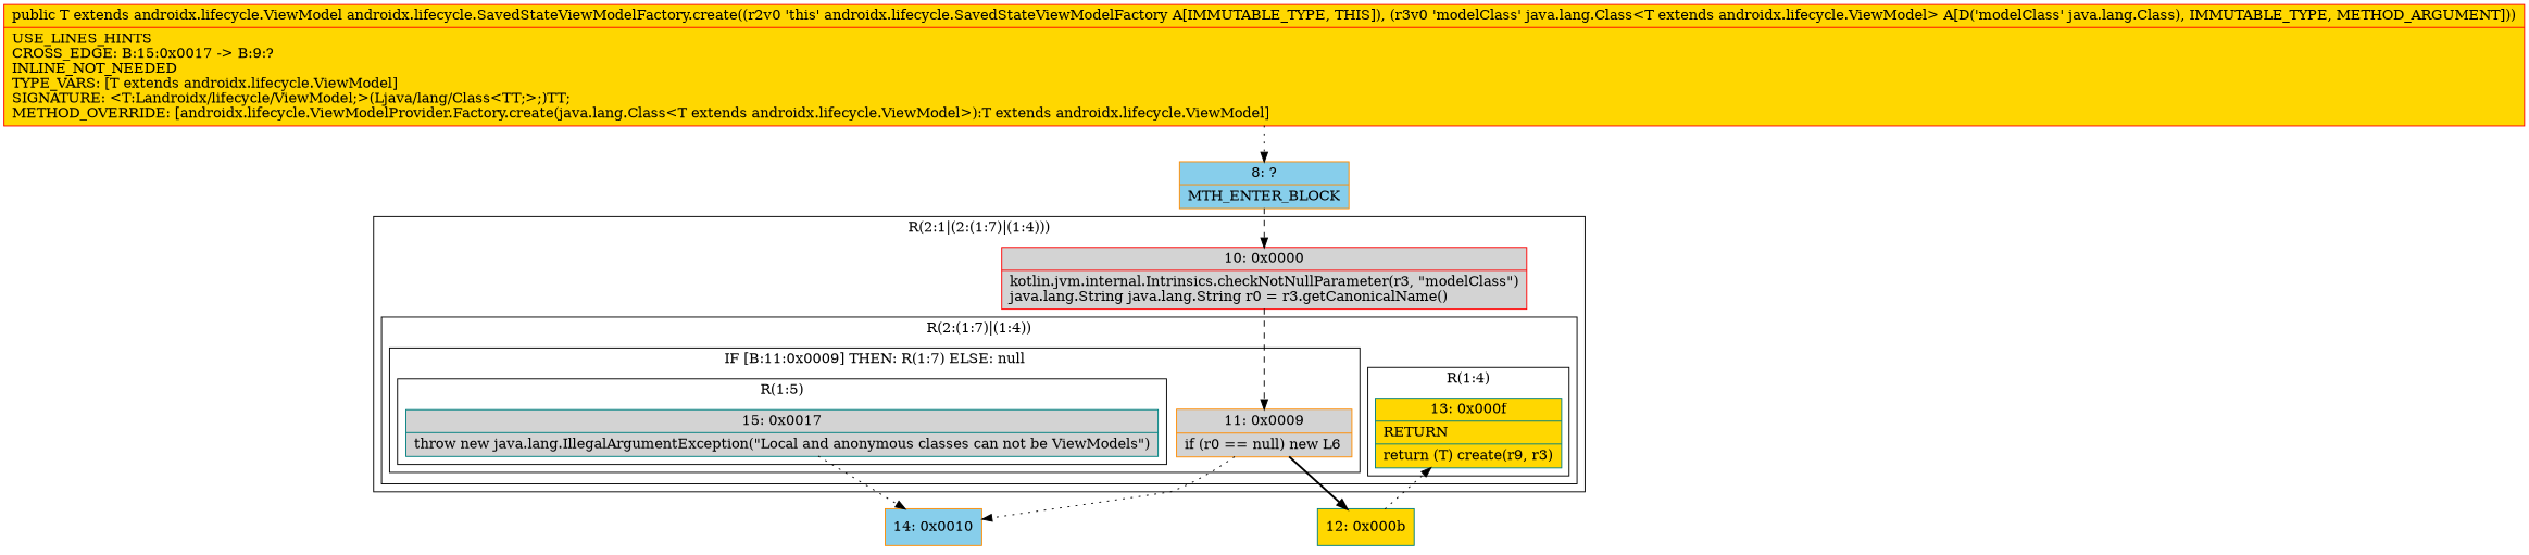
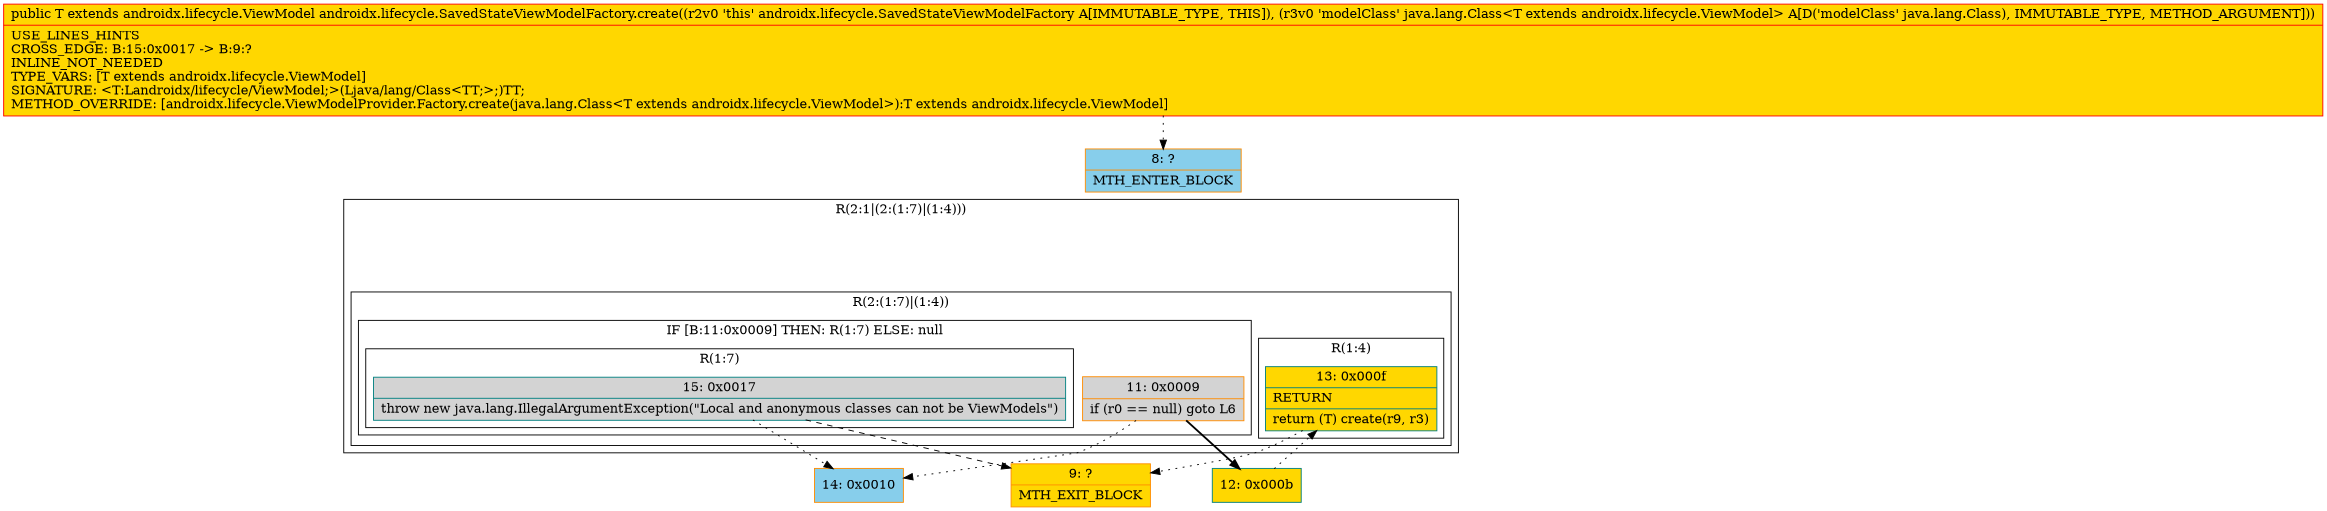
  digraph {
    node [color=darkorange fillcolor=gold shape=record style=filled]
    edge [style=dotted]
    n1 [color=teal fillcolor=lightgrey label="{15\:\ 0x0017|throw new java.lang.IllegalArgumentException(\"Local and anonymous classes can not be ViewModels\")\l}"]
-   n2 [fillcolor=lightgrey label="{11\:\ 0x0009|if (r0 == null) new L6\l}"]
+   n2 [fillcolor=lightgrey label="{11\:\ 0x0009|if (r0 == null) goto L6\l}"]
    n3 [color=teal label="{13\:\ 0x000f|RETURN\l|return (T) create(r9, r3)\l}"]
-   n4 [color=red fillcolor=lightgrey label="{10\:\ 0x0000|kotlin.jvm.internal.Intrinsics.checkNotNullParameter(r3, \"modelClass\")\ljava.lang.String java.lang.String r0 = r3.getCanonicalName()\l}"]
    n5 [fillcolor=skyblue label="{14\:\ 0x0010}"]
+   n6 [label="{9\:\ ?|MTH_EXIT_BLOCK\l}"]
    n7 [color=teal label="{12\:\ 0x000b}"]
    n8 [fillcolor=skyblue label="{8\:\ ?|MTH_ENTER_BLOCK\l}"]
    n9 [color=red label="{public T extends androidx.lifecycle.ViewModel androidx.lifecycle.SavedStateViewModelFactory.create((r2v0 'this' androidx.lifecycle.SavedStateViewModelFactory A[IMMUTABLE_TYPE, THIS]), (r3v0 'modelClass' java.lang.Class\<T extends androidx.lifecycle.ViewModel\> A[D('modelClass' java.lang.Class), IMMUTABLE_TYPE, METHOD_ARGUMENT]))  | USE_LINES_HINTS\lCROSS_EDGE: B:15:0x0017 \-\> B:9:?\lINLINE_NOT_NEEDED\lTYPE_VARS: [T extends androidx.lifecycle.ViewModel]\lSIGNATURE: \<T:Landroidx\/lifecycle\/ViewModel;\>(Ljava\/lang\/Class\<TT;\>;)TT;\lMETHOD_OVERRIDE: [androidx.lifecycle.ViewModelProvider.Factory.create(java.lang.Class\<T extends androidx.lifecycle.ViewModel\>):T extends androidx.lifecycle.ViewModel]\l}"]
    subgraph cluster_1 {
      label="R(2:1|(2:(1:7)|(1:4)))"
-     n4
      subgraph cluster_2 {
        label="R(2:(1:7)|(1:4))"
        subgraph cluster_3 {
          label="IF [B:11:0x0009] THEN: R(1:7) ELSE: null"
          n2
          subgraph cluster_4 {
-           label="R(1:5)"
+           label="R(1:7)"
            n1
          }
        }
        subgraph cluster_5 {
          label="R(1:4)"
          n3
        }
      }
    }
    n1 -> n5
+   n1 -> n6 [style=dashed]
    n2 -> n5
    n2 -> n7 [style=bold]
-   n4 -> n2 [style=dashed]
+   n3 -> n6
    n7 -> n3
-   n8 -> n4 [style=dashed]
    n9 -> n8
  }
